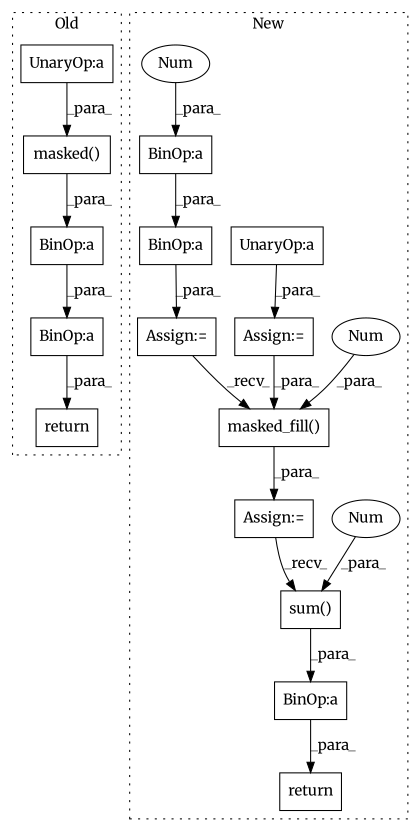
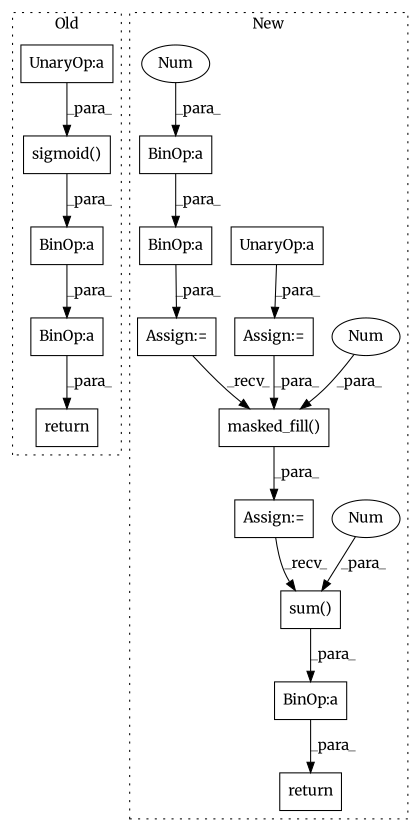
  digraph {
    fontname=Merriweather
    node [a=82 l=3 shape=box fontname=Merriweather]
    edge [fontname=Merriweather]
    n1 [a=93 l=7 label=return s=3641]
    n2 [label="BinOp:a" s=3602]
    n3 [label="BinOp:a" s=3579]
    n4 [a=61 l=52 label="UnaryOp:a" s=3487]
-   n5 [a=75 l="14,1" label="masked()" s="3583,3601"]
+   n5 [a=75 l="14,1" label="sigmoid()" s="3583,3601"]
    n6 [a=75 l="17,1" label="masked_fill()" s="5540,5573"]
    n7 [a=76 l=1 label=Num s=5572 shape=ellipse]
    n8 [a=61 l=14 label="UnaryOp:a" s=5104]
    n9 [a=68 label="Assign:=" s=5101]
    n10 [a=93 l=7 label=return s=5686]
    n11 [a=75 l="9,1" label="sum()" s="5643,5653"]
    n12 [label="BinOp:a" s=5654]
    n13 [l=4 label="BinOp:a" s=5288]
    n14 [label="BinOp:a" s=5330]
    n15 [a=76 l=1 label=Num s=5652 shape=ellipse]
    n16 [a=68 label="Assign:=" s=5416]
    n17 [a=68 label="Assign:=" s=5537]
    n18 [a=76 l=1 label=Num s=5292 shape=ellipse]
    subgraph cluster_1 {
      label=Old
      style=dotted
      n1
      n2
      n3
      n4
      n5
    }
    subgraph cluster_2 {
      label=New
      style=dotted
      n6
      n7
      n8
      n9
      n10
      n11
      n12
      n13
      n14
      n15
      n16
      n17
      n18
    }
    n2 -> n3 [label=_para_]
    n3 -> n1 [label=_para_]
    n4 -> n5 [label=_para_]
    n5 -> n2 [label=_para_]
    n6 -> n17 [label=_para_]
    n7 -> n6 [label=_para_]
    n8 -> n9 [label=_para_]
    n9 -> n6 [label=_para_]
    n11 -> n12 [label=_para_]
    n12 -> n10 [label=_para_]
    n13 -> n14 [label=_para_]
    n14 -> n16 [label=_para_]
    n15 -> n11 [label=_para_]
    n16 -> n6 [label=_recv_]
    n17 -> n11 [label=_recv_]
    n18 -> n13 [label=_para_]
  }
